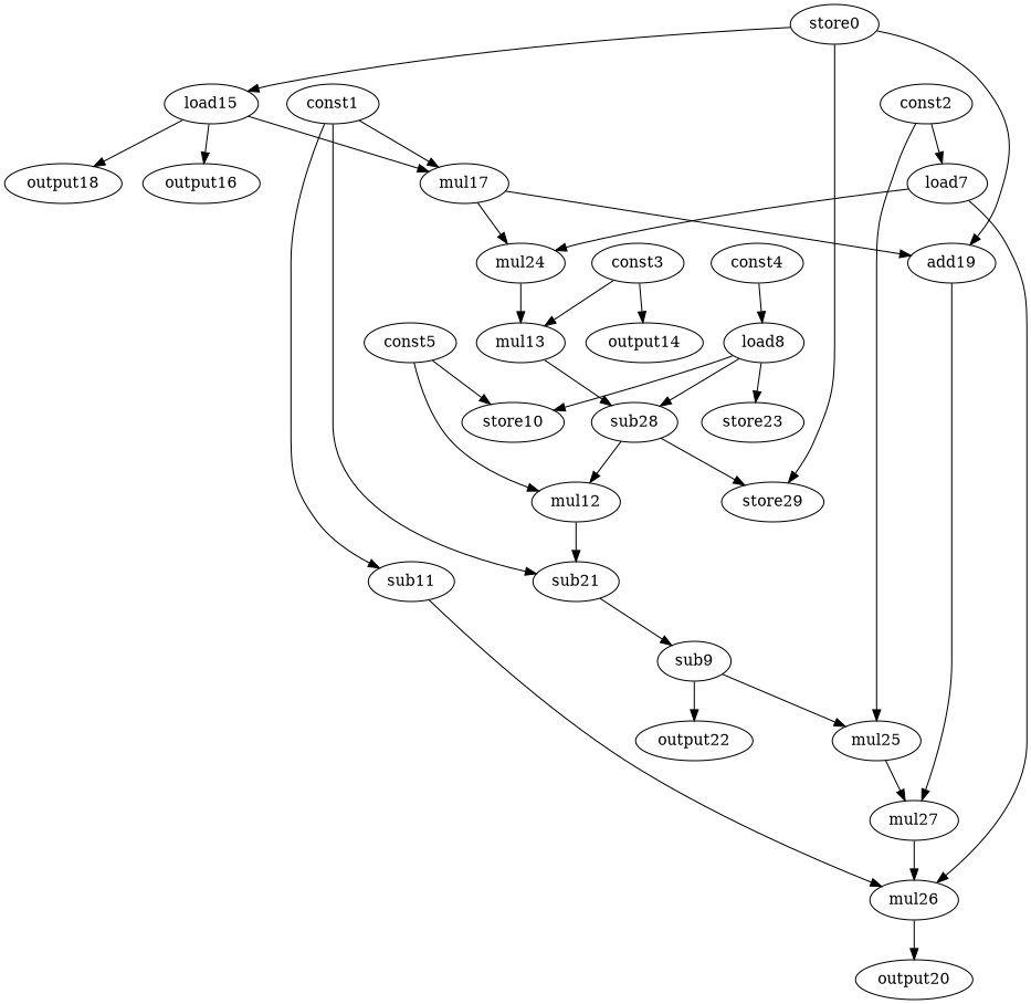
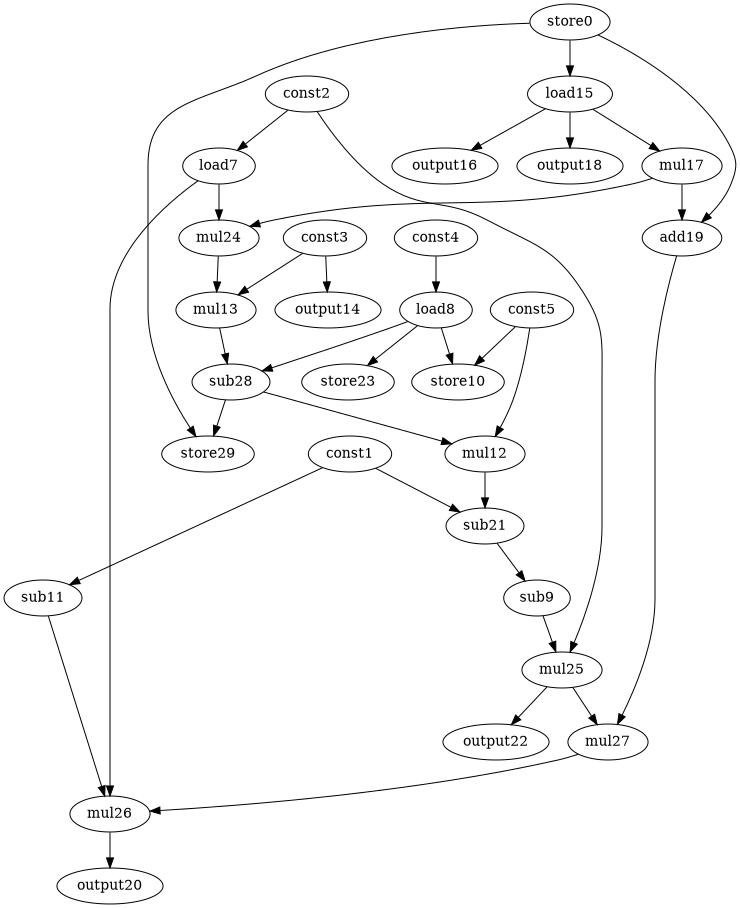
  digraph {
    node [opcode=mul]
    edge [operand=0]
    n1 [label=store0 opcode=const]
    load15 [opcode=load]
    add19 [opcode=add]
    store29 [opcode=store]
    mul17
    output16 [opcode=output]
    output18 [opcode=output]
    mul27
    const1 [opcode=const]
    sub11 [opcode=sub]
    sub21 [opcode=sub]
    mul26
    mul24
    sub9 [opcode=sub]
    const2 [opcode=const]
    load7 [opcode=load]
    mul25
    output22 [opcode=output]
    const3 [opcode=const]
    mul13
    output14 [opcode=output]
    sub28 [opcode=sub]
    const4 [opcode=const]
    load8 [opcode=load]
    store10 [opcode=store]
    store23 [opcode=store]
    const5 [opcode=const]
    mul12
    output20 [opcode=output]
    n1 -> load15
    n1 -> add19
    n1 -> store29
    load15 -> mul17 [operand=1]
    load15 -> output16
    load15 -> output18
    add19 -> mul27 [operand=1]
    mul17 -> add19 [operand=1]
    mul17 -> mul24
    mul27 -> mul26 [operand=1]
-   const1 -> mul17
    const1 -> sub11
    const1 -> sub21
    sub11 -> mul26
    sub21 -> sub9
    mul26 -> output20
    mul24 -> mul13
    sub9 -> mul25
    const2 -> load7
    const2 -> mul25 [operand=1]
    load7 -> mul26 [operand=1]
    load7 -> mul24 [operand=1]
    mul25 -> mul27
-   sub9 -> output22
+   mul25 -> output22
    const3 -> mul13 [operand=1]
    const3 -> output14
    mul13 -> sub28 [operand=1]
    sub28 -> store29 [operand=1]
    sub28 -> mul12
    const4 -> load8
    load8 -> sub28
    load8 -> store10
    load8 -> store23
    const5 -> store10 [operand=1]
    const5 -> mul12 [operand=1]
    mul12 -> sub21 [operand=1]
  }
